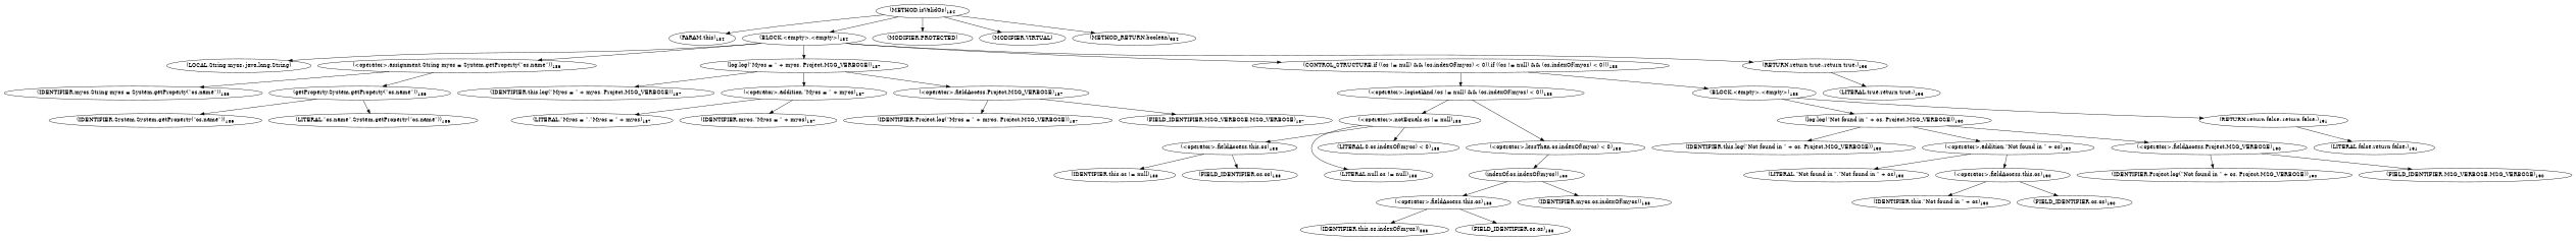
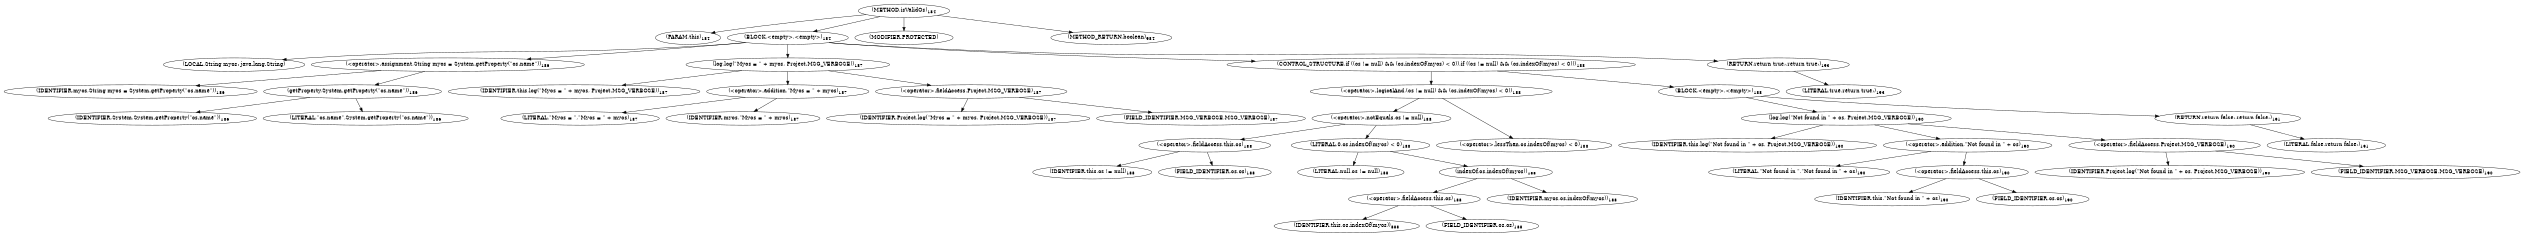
  digraph {
    n1 [label=<(METHOD,isValidOs)<SUB>184</SUB>>]
    n2 [label=<(PARAM,this)<SUB>184</SUB>>]
    n3 [label=<(BLOCK,&lt;empty&gt;,&lt;empty&gt;)<SUB>184</SUB>>]
    n4 [label=<(MODIFIER,PROTECTED)>]
-   n5 [label=<(MODIFIER,VIRTUAL)>]
    n6 [label=<(METHOD_RETURN,boolean)<SUB>984</SUB>>]
    n7 [label=<(LOCAL,String myos: java.lang.String)>]
    n8 [label=<(&lt;operator&gt;.assignment,String myos = System.getProperty(&quot;os.name&quot;))<SUB>186</SUB>>]
    n9 [label=<(log,log(&quot;Myos = &quot; + myos, Project.MSG_VERBOSE))<SUB>187</SUB>>]
    n10 [label=<(CONTROL_STRUCTURE,if ((os != null) &amp;&amp; (os.indexOf(myos) &lt; 0)),if ((os != null) &amp;&amp; (os.indexOf(myos) &lt; 0)))<SUB>188</SUB>>]
    n11 [label=<(RETURN,return true;,return true;)<SUB>193</SUB>>]
    n12 [label=<(IDENTIFIER,myos,String myos = System.getProperty(&quot;os.name&quot;))<SUB>186</SUB>>]
    n13 [label=<(getProperty,System.getProperty(&quot;os.name&quot;))<SUB>186</SUB>>]
    n14 [label=<(IDENTIFIER,this,log(&quot;Myos = &quot; + myos, Project.MSG_VERBOSE))<SUB>187</SUB>>]
    n15 [label=<(&lt;operator&gt;.addition,&quot;Myos = &quot; + myos)<SUB>187</SUB>>]
    n16 [label=<(&lt;operator&gt;.fieldAccess,Project.MSG_VERBOSE)<SUB>187</SUB>>]
    n17 [label=<(&lt;operator&gt;.logicalAnd,(os != null) &amp;&amp; (os.indexOf(myos) &lt; 0))<SUB>188</SUB>>]
    n18 [label=<(BLOCK,&lt;empty&gt;,&lt;empty&gt;)<SUB>188</SUB>>]
    n19 [label=<(LITERAL,true,return true;)<SUB>193</SUB>>]
    n20 [label=<(IDENTIFIER,System,System.getProperty(&quot;os.name&quot;))<SUB>186</SUB>>]
    n21 [label=<(LITERAL,&quot;os.name&quot;,System.getProperty(&quot;os.name&quot;))<SUB>186</SUB>>]
    n22 [label=<(LITERAL,&quot;Myos = &quot;,&quot;Myos = &quot; + myos)<SUB>187</SUB>>]
    n23 [label=<(IDENTIFIER,myos,&quot;Myos = &quot; + myos)<SUB>187</SUB>>]
    n24 [label=<(IDENTIFIER,Project,log(&quot;Myos = &quot; + myos, Project.MSG_VERBOSE))<SUB>187</SUB>>]
    n25 [label=<(FIELD_IDENTIFIER,MSG_VERBOSE,MSG_VERBOSE)<SUB>187</SUB>>]
    n26 [label=<(&lt;operator&gt;.notEquals,os != null)<SUB>188</SUB>>]
    n27 [label=<(&lt;operator&gt;.lessThan,os.indexOf(myos) &lt; 0)<SUB>188</SUB>>]
    n28 [label=<(log,log(&quot;Not found in &quot; + os, Project.MSG_VERBOSE))<SUB>190</SUB>>]
    n29 [label=<(RETURN,return false;,return false;)<SUB>191</SUB>>]
    n30 [label=<(&lt;operator&gt;.fieldAccess,this.os)<SUB>188</SUB>>]
    n31 [label=<(LITERAL,null,os != null)<SUB>188</SUB>>]
    n32 [label=<(LITERAL,0,os.indexOf(myos) &lt; 0)<SUB>188</SUB>>]
    n33 [label=<(indexOf,os.indexOf(myos))<SUB>188</SUB>>]
    n34 [label=<(IDENTIFIER,this,os != null)<SUB>188</SUB>>]
    n35 [label=<(FIELD_IDENTIFIER,os,os)<SUB>188</SUB>>]
    n36 [label=<(&lt;operator&gt;.fieldAccess,this.os)<SUB>188</SUB>>]
    n37 [label=<(IDENTIFIER,myos,os.indexOf(myos))<SUB>188</SUB>>]
    n38 [label=<(IDENTIFIER,this,os.indexOf(myos))<SUB>888</SUB>>]
    n39 [label=<(FIELD_IDENTIFIER,os,os)<SUB>188</SUB>>]
    n40 [label=<(IDENTIFIER,this,log(&quot;Not found in &quot; + os, Project.MSG_VERBOSE))<SUB>190</SUB>>]
    n41 [label=<(&lt;operator&gt;.addition,&quot;Not found in &quot; + os)<SUB>190</SUB>>]
    n42 [label=<(&lt;operator&gt;.fieldAccess,Project.MSG_VERBOSE)<SUB>190</SUB>>]
    n43 [label=<(LITERAL,false,return false;)<SUB>191</SUB>>]
    n44 [label=<(LITERAL,&quot;Not found in &quot;,&quot;Not found in &quot; + os)<SUB>190</SUB>>]
    n45 [label=<(&lt;operator&gt;.fieldAccess,this.os)<SUB>190</SUB>>]
    n46 [label=<(IDENTIFIER,Project,log(&quot;Not found in &quot; + os, Project.MSG_VERBOSE))<SUB>190</SUB>>]
    n47 [label=<(FIELD_IDENTIFIER,MSG_VERBOSE,MSG_VERBOSE)<SUB>190</SUB>>]
    n48 [label=<(IDENTIFIER,this,&quot;Not found in &quot; + os)<SUB>190</SUB>>]
    n49 [label=<(FIELD_IDENTIFIER,os,os)<SUB>190</SUB>>]
    n1 -> n2
    n1 -> n3
    n1 -> n4
-   n1 -> n5
    n1 -> n6
    n3 -> n7
    n3 -> n8
    n3 -> n9
    n3 -> n10
    n3 -> n11
    n8 -> n12
    n8 -> n13
    n9 -> n14
    n9 -> n15
    n9 -> n16
    n10 -> n17
    n10 -> n18
    n11 -> n19
    n13 -> n20
    n13 -> n21
    n15 -> n22
    n15 -> n23
    n16 -> n24
    n16 -> n25
    n17 -> n26
    n17 -> n27
    n18 -> n28
    n18 -> n29
    n26 -> n30
-   n26 -> n31
+   n32 -> n31
    n26 -> n32
-   n27 -> n33
+   n32 -> n33
    n28 -> n40
    n28 -> n41
    n28 -> n42
    n29 -> n43
    n30 -> n34
    n30 -> n35
    n33 -> n36
    n33 -> n37
    n36 -> n38
    n36 -> n39
    n41 -> n44
    n41 -> n45
    n42 -> n46
    n42 -> n47
    n45 -> n48
    n45 -> n49
  }
